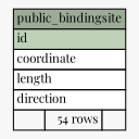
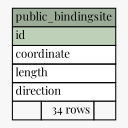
  digraph {
    bgcolor="#f7f7f7"
    fontname="Playfair Display"
    fontsize=11
    nodesep=0.18
    rankdir=RL
    ranksep=0.46
-   n1 [fontname="Playfair Display" fontsize=11 label=<     <TABLE BORDER="0" CELLBORDER="1" CELLSPACING="0" BGCOLOR="#ffffff">       <TR><TD COLSPAN="3" BGCOLOR="#9bab96" ALIGN="CENTER">public_bindingsite</TD></TR>       <TR><TD PORT="id" COLSPAN="3" BGCOLOR="#bed1b8" ALIGN="LEFT">id</TD></TR>       <TR><TD PORT="coordinate" COLSPAN="3" ALIGN="LEFT">coordinate</TD></TR>       <TR><TD PORT="length" COLSPAN="3" ALIGN="LEFT">length</TD></TR>       <TR><TD PORT="direction" COLSPAN="3" ALIGN="LEFT">direction</TD></TR>       <TR><TD ALIGN="LEFT" BGCOLOR="#f7f7f7">  </TD><TD ALIGN="RIGHT" BGCOLOR="#f7f7f7">54 rows</TD><TD ALIGN="RIGHT" BGCOLOR="#f7f7f7">  </TD></TR>     </TABLE>> shape=plaintext]
+   n1 [fontname="Playfair Display" fontsize=11 label=<     <TABLE BORDER="0" CELLBORDER="1" CELLSPACING="0" BGCOLOR="#ffffff">       <TR><TD COLSPAN="3" BGCOLOR="#9bab96" ALIGN="CENTER">public_bindingsite</TD></TR>       <TR><TD PORT="id" COLSPAN="3" BGCOLOR="#bed1b8" ALIGN="LEFT">id</TD></TR>       <TR><TD PORT="coordinate" COLSPAN="3" ALIGN="LEFT">coordinate</TD></TR>       <TR><TD PORT="length" COLSPAN="3" ALIGN="LEFT">length</TD></TR>       <TR><TD PORT="direction" COLSPAN="3" ALIGN="LEFT">direction</TD></TR>       <TR><TD ALIGN="LEFT" BGCOLOR="#f7f7f7">  </TD><TD ALIGN="RIGHT" BGCOLOR="#f7f7f7">34 rows</TD><TD ALIGN="RIGHT" BGCOLOR="#f7f7f7">  </TD></TR>     </TABLE>> shape=plaintext]
  }
